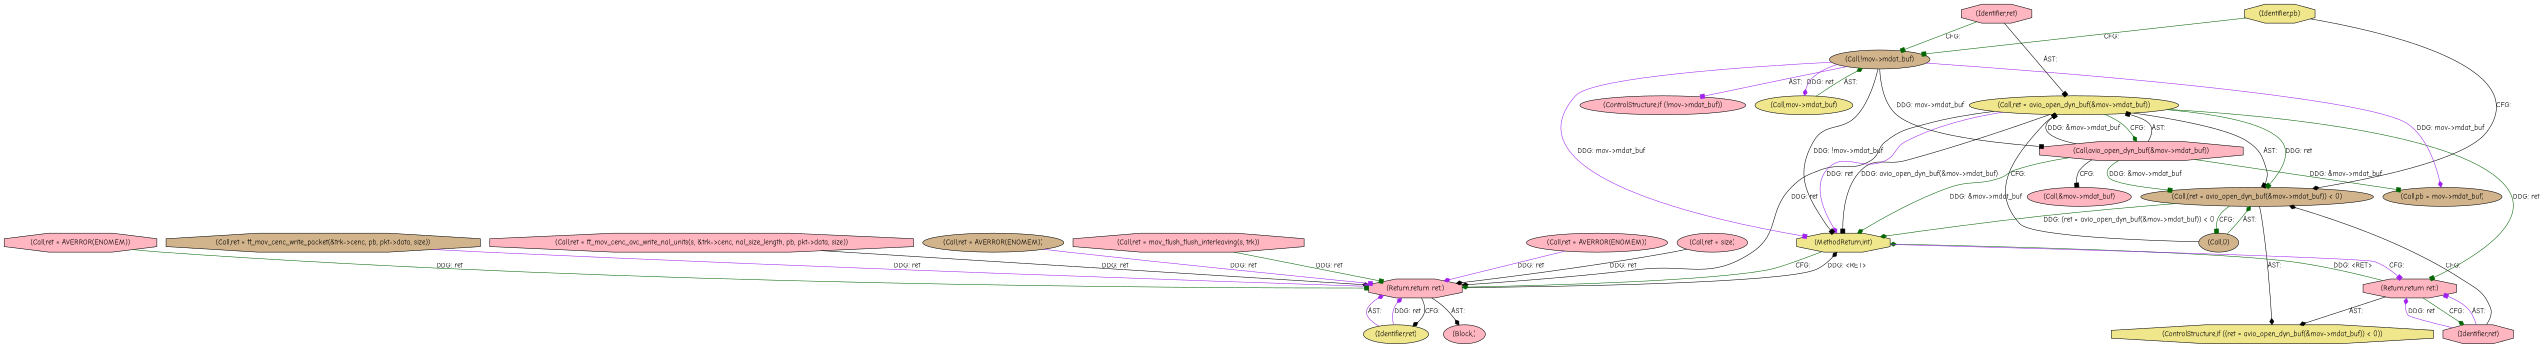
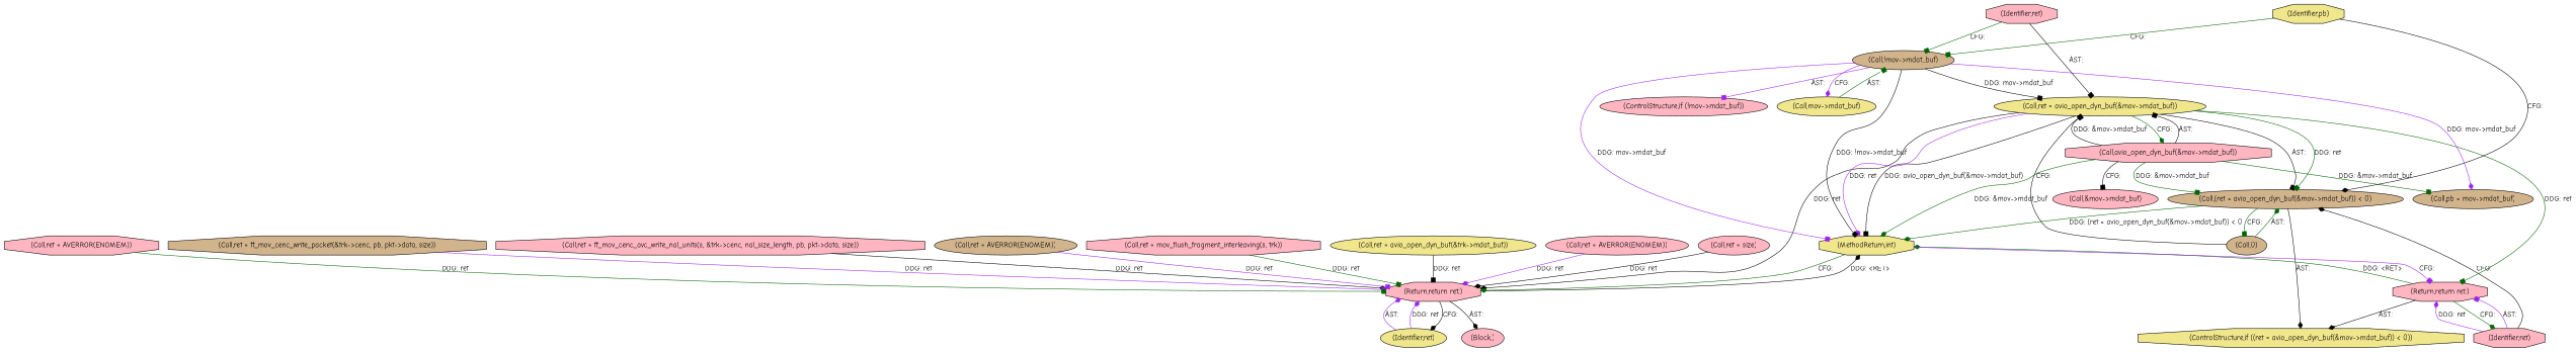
  digraph {
    fontname="Comic Neue"
    node [fillcolor=lightpink fontname="Comic Neue" shape=ellipse style=filled]
    edge [arrowhead=diamond color=black fontname="Comic Neue"]
    n1 [fillcolor=khaki label="(Call,ret = avio_open_dyn_buf(&mov->mdat_buf))"]
    n2 [label="(Call,avio_open_dyn_buf(&mov->mdat_buf))" shape=octagon]
    n3 [fillcolor=tan label="(Call,(ret = avio_open_dyn_buf(&mov->mdat_buf)) < 0)"]
    n4 [label="(Return,return ret;)" shape=octagon]
    n5 [label="(Return,return ret;)" shape=octagon]
    n6 [fillcolor=khaki label="(MethodReturn,int)" shape=octagon]
    n7 [fillcolor=tan label="(Call,pb = mov->mdat_buf)"]
    n8 [label="(Call,&mov->mdat_buf)"]
    n9 [fillcolor=khaki label="(ControlStructure,if ((ret = avio_open_dyn_buf(&mov->mdat_buf)) < 0))" shape=octagon]
    n10 [fillcolor=tan label="(Call,0)"]
    n11 [label="(Identifier,ret)" shape=octagon]
    n12 [label="(Block,)"]
    n13 [fillcolor=khaki label="(Identifier,ret)"]
    n14 [fillcolor=tan label="(Call,!mov->mdat_buf)"]
    n15 [label="(ControlStructure,if (!mov->mdat_buf))"]
    n16 [fillcolor=khaki label="(Call,mov->mdat_buf)"]
    n17 [fillcolor=khaki label="(Identifier,pb)" shape=octagon]
    n18 [label="(Call,ret = ff_mov_cenc_avc_write_nal_units(s, &trk->cenc, nal_size_length, pb, pkt->data, size))" shape=octagon]
    n19 [fillcolor=tan label="(Call,ret = ff_mov_cenc_write_packet(&trk->cenc, pb, pkt->data, size))" shape=octagon]
-   n20 [label="(Call,ret = mov_flush_flush_interleaving(s, trk))" shape=octagon]
+   n20 [label="(Call,ret = mov_flush_fragment_interleaving(s, trk))" shape=octagon]
    n21 [label="(Call,ret = AVERROR(ENOMEM))"]
    n22 [label="(Call,ret = size)"]
    n23 [fillcolor=tan label="(Call,ret = AVERROR(ENOMEM))"]
+   n24 [fillcolor=khaki label="(Call,ret = avio_open_dyn_buf(&trk->mdat_buf))"]
    n25 [label="(Call,ret = AVERROR(ENOMEM))" shape=octagon]
    n26 [label="(Identifier,ret)" shape=octagon]
    n1 -> n2 [color=darkgreen label="CFG: "]
    n1 -> n3 [arrowhead=box label="AST: "]
    n1 -> n3 [arrowhead=box color=darkgreen label="DDG: ret"]
    n1 -> n4 [arrowhead=box color=darkgreen label="DDG: ret"]
    n1 -> n5 [label="DDG: ret"]
    n1 -> n6 [arrowhead=box label="DDG: avio_open_dyn_buf(&mov->mdat_buf)"]
    n1 -> n6 [color=purple label="DDG: ret"]
    n2 -> n1 [arrowhead=box label="AST: "]
    n2 -> n1 [arrowhead=box label="DDG: &mov->mdat_buf"]
    n2 -> n3 [arrowhead=box color=darkgreen label="DDG: &mov->mdat_buf"]
    n2 -> n6 [color=darkgreen label="DDG: &mov->mdat_buf"]
    n2 -> n7 [arrowhead=box color=darkgreen label="DDG: &mov->mdat_buf"]
    n2 -> n8 [arrowhead=box label="CFG: "]
    n3 -> n6 [color=darkgreen label="DDG: (ret = avio_open_dyn_buf(&mov->mdat_buf)) < 0"]
    n3 -> n9 [label="AST: "]
    n3 -> n10 [arrowhead=box color=darkgreen label="CFG: "]
    n4 -> n6 [color=darkgreen label="DDG: <RET>"]
    n4 -> n9 [label="AST: "]
    n4 -> n11 [color=darkgreen label="CFG: "]
    n5 -> n6 [label="DDG: <RET>"]
    n5 -> n12 [label="AST: "]
    n5 -> n13 [label="CFG: "]
    n6 -> n4 [arrowhead=box color=purple label="CFG: "]
    n6 -> n5 [color=darkgreen label="CFG: "]
    n10 -> n1 [arrowhead=box label="CFG: "]
    n10 -> n3 [color=darkgreen label="AST: "]
    n11 -> n3 [label="CFG: "]
    n11 -> n4 [arrowhead=box color=purple label="AST: "]
    n11 -> n4 [color=purple label="DDG: ret"]
    n13 -> n5 [color=purple label="AST: "]
    n13 -> n5 [color=purple label="DDG: ret"]
-   n14 -> n2 [arrowhead=box label="DDG: mov->mdat_buf"]
+   n14 -> n1 [arrowhead=box label="DDG: mov->mdat_buf"]
    n14 -> n6 [arrowhead=box color=purple label="DDG: mov->mdat_buf"]
    n14 -> n6 [arrowhead=box label="DDG: !mov->mdat_buf"]
    n14 -> n7 [color=purple label="DDG: mov->mdat_buf"]
    n14 -> n15 [arrowhead=box color=purple label="AST: "]
-   n14 -> n16 [color=purple label="DDG: ret"]
-   n16 -> n14 [color=darkgreen label="AST: "]
+   n14 -> n16 [color=purple label="CFG: "]
+   n16 -> n14 [arrowhead=box color=darkgreen label="AST: "]
    n17 -> n3 [label="CFG: "]
    n17 -> n14 [arrowhead=box color=darkgreen label="CFG: "]
    n18 -> n5 [label="DDG: ret"]
    n19 -> n5 [arrowhead=box color=purple label="DDG: ret"]
    n20 -> n5 [arrowhead=box color=darkgreen label="DDG: ret"]
    n21 -> n5 [color=purple label="DDG: ret"]
    n22 -> n5 [label="DDG: ret"]
    n23 -> n5 [arrowhead=box color=purple label="DDG: ret"]
+   n24 -> n5 [arrowhead=box label="DDG: ret"]
    n25 -> n5 [arrowhead=box color=darkgreen label="DDG: ret"]
    n26 -> n1 [arrowhead=box label="AST: "]
    n26 -> n14 [arrowhead=box color=darkgreen label="CFG: "]
  }
